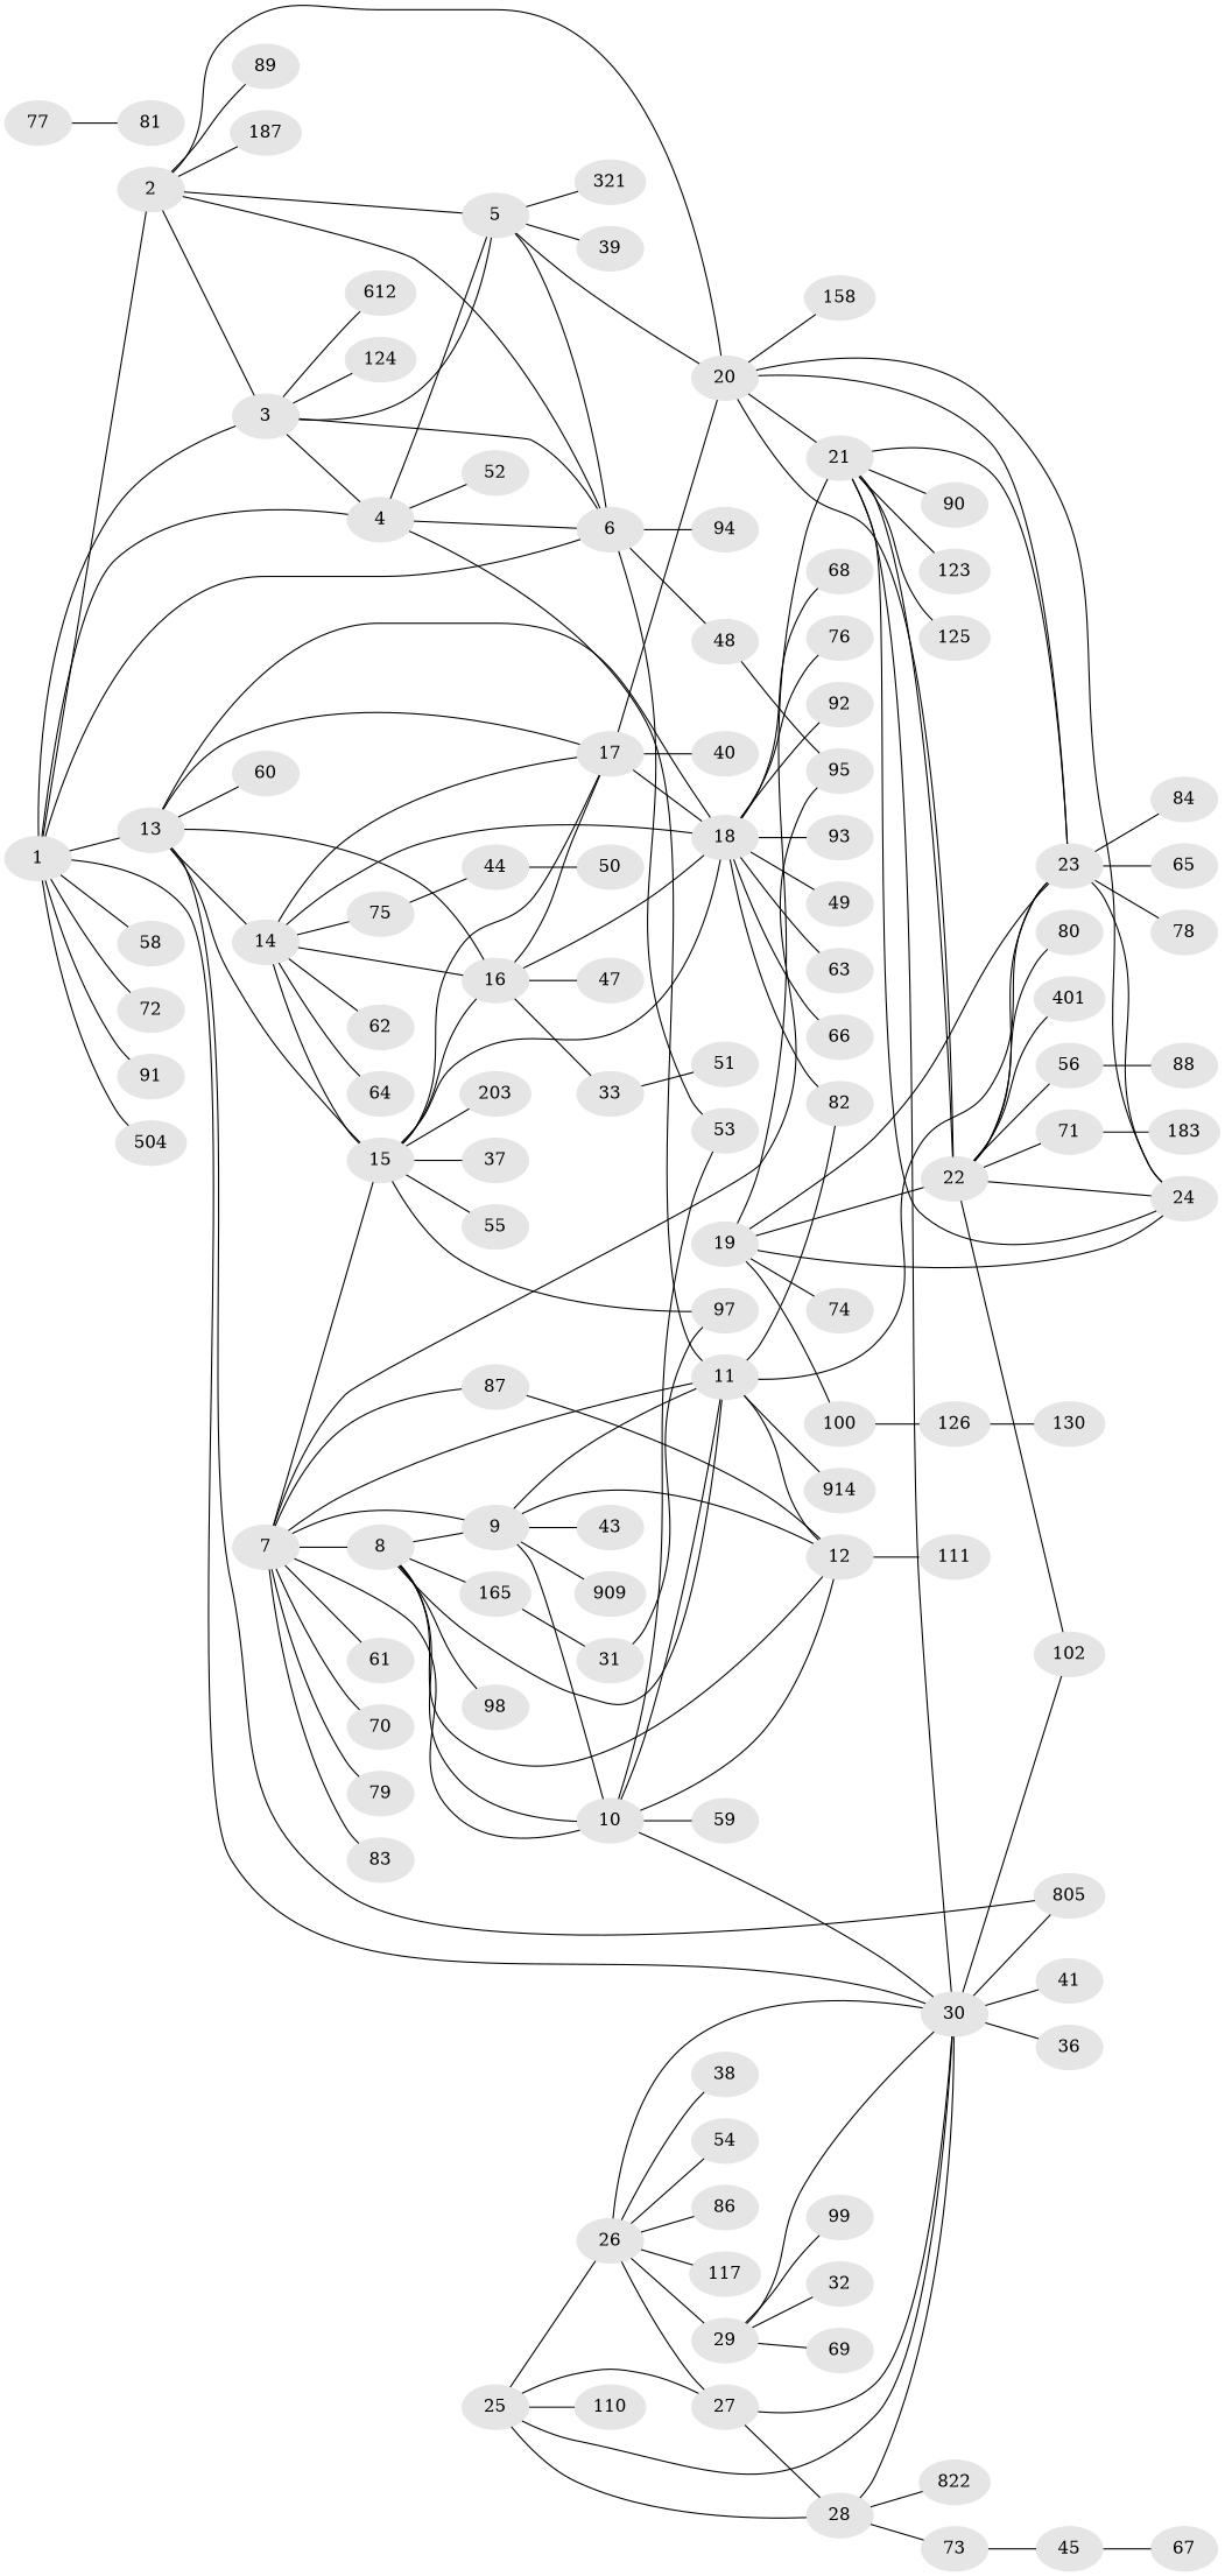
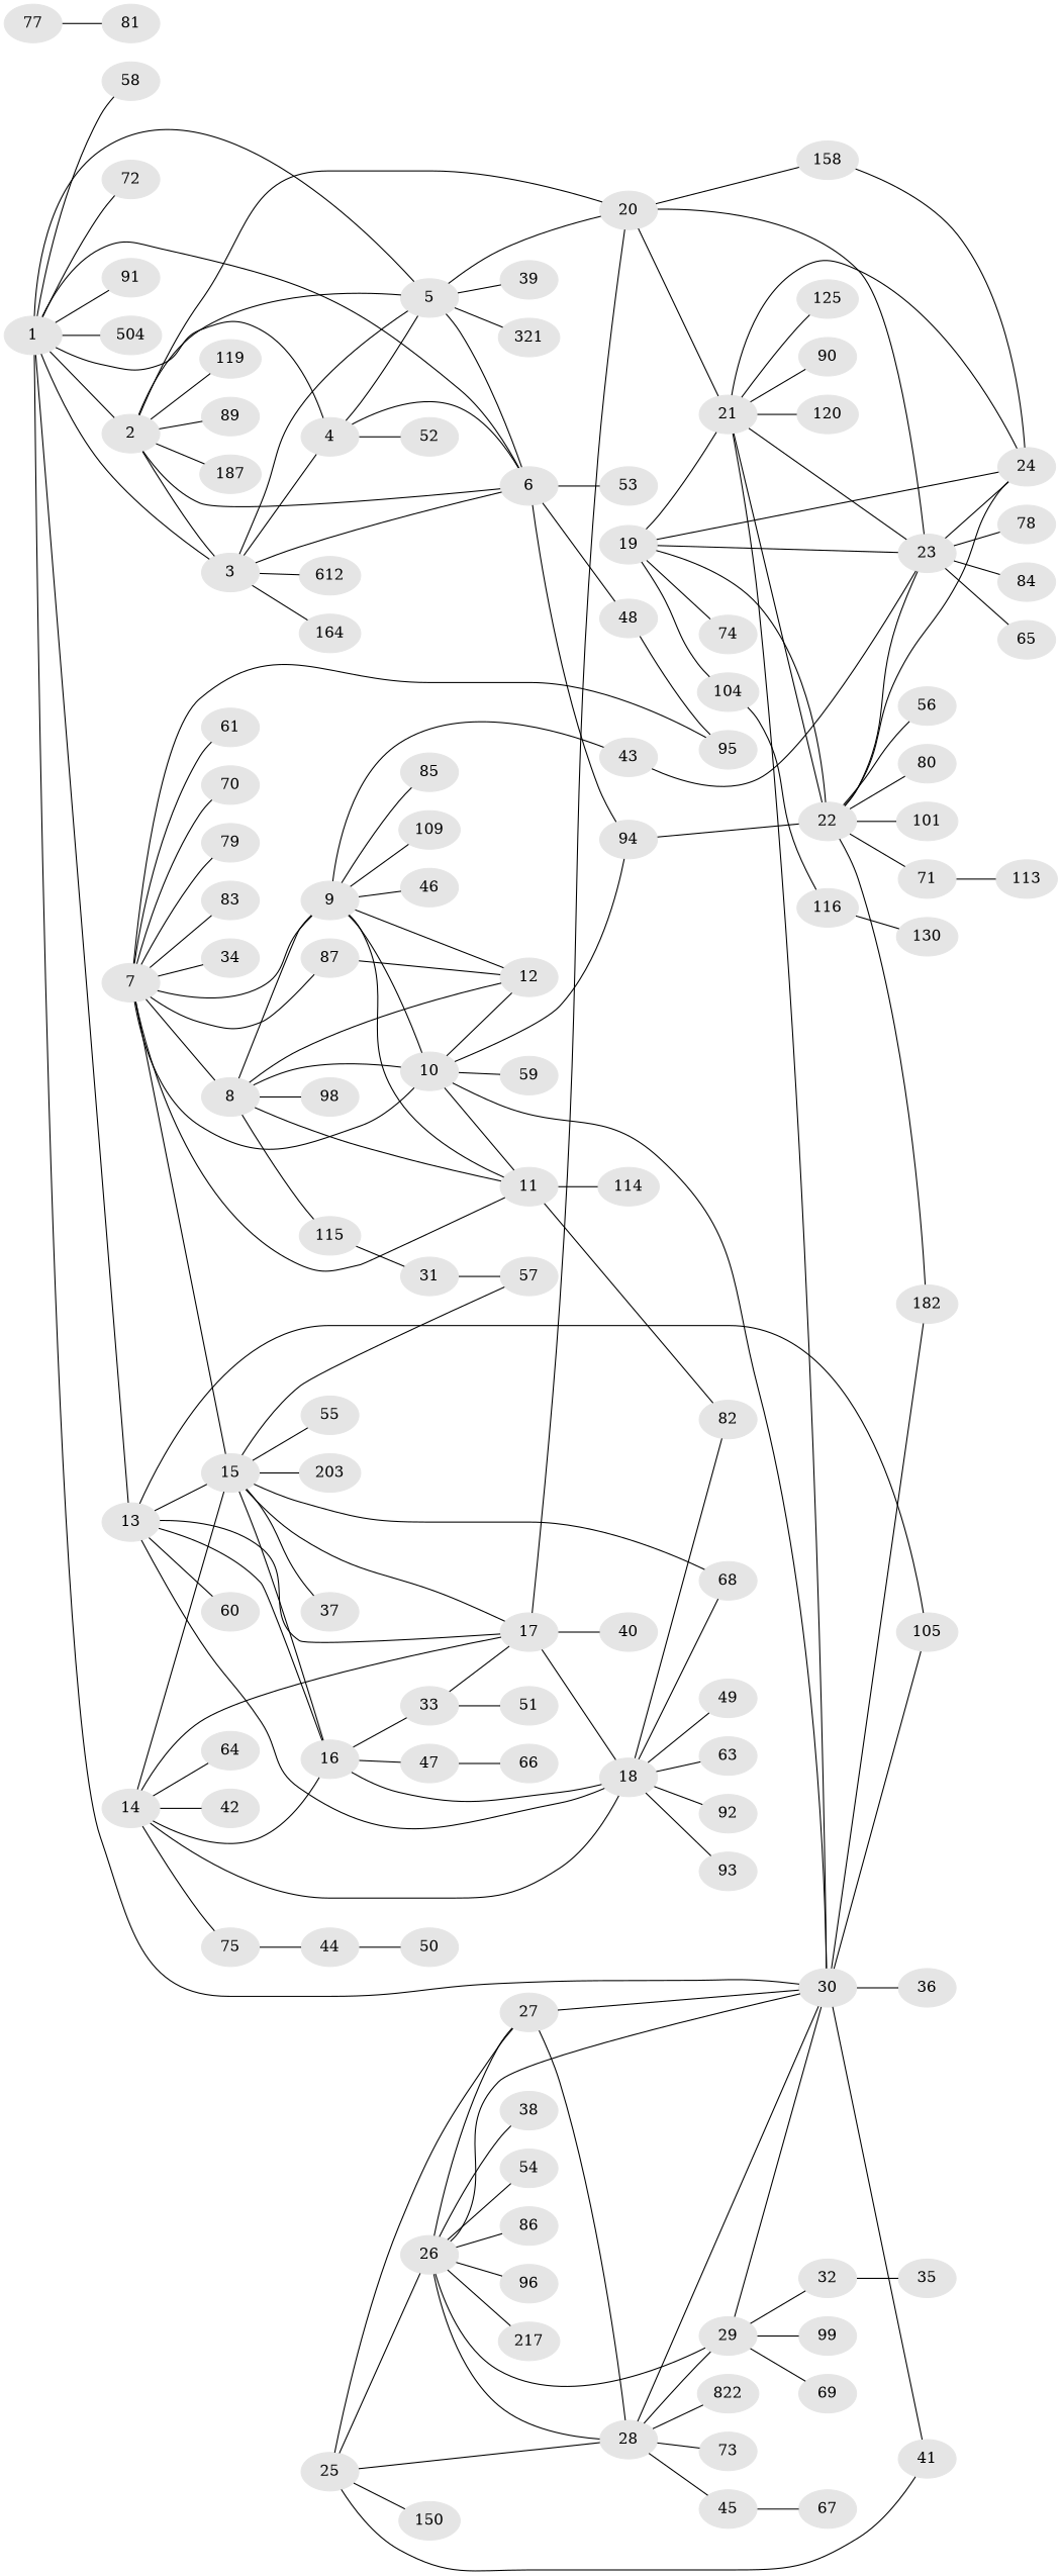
  graph {
    rankdir=LR
    node [color=gray90 style=filled]
    1
    2
    3
    4
    5
    6
    13
    30
    58
    72
    91
    n12 [label=504]
    20
    89
    n15 [label=187]
+   119
    n17 [label=612]
-   124
+   124 [label=164]
    11
    52
    39
    n22 [label=321]
    48
    53
    94
    15
    14
    16
    17
    18
    60
-   105 [label=805]
-   102
+   105
+   102 [label=182]
    36
    41
    23
    21
    22
    24
    n40 [label=158]
    12
    82
-   114 [label=914]
+   114
    95
    7
    8
    9
    10
+   34
    61
    70
    79
    83
    87
    98
-   115 [label=165]
+   115
    43
-   109 [label=909]
+   46
+   85
+   109
    59
-   111
    37
    55
-   57 [label=97]
+   57
    n66 [label=203]
    31
    65
    78
    84
-   62
+   62 [label=42]
    64
    75
    33
    47
    40
    49
    63
    66
    68
-   76
    92
    93
    44
    50
    29
    32
    69
    99
    51
    19
    74
-   100
+   100 [label=104]
    90
-   123
+   123 [label=120]
    125
    56
    71
    80
-   101 [label=401]
-   116 [label=126]
-   88
-   113 [label=183]
+   101
+   116
+   113
    77
    81
    25
    26
    27
    28
-   110
+   110 [label=150]
    38
    54
    86
-   117
+   96
+   117 [label=217]
    45
    73
    n118 [label=822]
    67
+   35
    n121 [label=130]
    1 -- 2
    1 -- 3
    1 -- 4
+   1 -- 5
    1 -- 6
    1 -- 13
    1 -- 30
    1 -- 58
    1 -- 72
    1 -- 91
    1 -- n12
    2 -- 3
    2 -- 5
    2 -- 6
    2 -- 20
    2 -- 89
    2 -- n15
+   2 -- 119
    3 -- 4
    3 -- 5
    3 -- 6
    3 -- n17
    3 -- 124
    4 -- 5
    4 -- 6
-   4 -- 11
    4 -- 52
    5 -- 6
    5 -- 20
    5 -- 39
    5 -- n22
    6 -- 48
    6 -- 53
    6 -- 94
    13 -- 15
-   13 -- 14
    13 -- 16
    13 -- 17
    13 -- 18
    13 -- 60
    13 -- 105
    30 -- 105
    30 -- 102
    30 -- 36
    30 -- 41
    20 -- 23
    20 -- 21
-   20 -- 22
-   20 -- 24
+   94 -- 22
+   n40 -- 24
    20 -- n40
-   11 -- 23
-   11 -- 12
+   43 -- 23
    11 -- 82
    11 -- 114
    48 -- 95
    15 -- 16
    15 -- 17
-   15 -- 18
+   15 -- 68
    15 -- 37
    15 -- 55
    15 -- 57
    15 -- n66
    14 -- 15
    14 -- 16
    14 -- 17
    14 -- 18
    14 -- 62
    14 -- 64
    14 -- 75
-   16 -- 17
+   33 -- 17
    16 -- 18
    16 -- 33
    16 -- 47
    17 -- 20
    17 -- 18
    17 -- 40
    18 -- 82
    18 -- 49
    18 -- 63
-   18 -- 66
+   47 -- 66
    18 -- 68
-   18 -- 76
    18 -- 92
    18 -- 93
    23 -- 24
    23 -- 65
    23 -- 78
    23 -- 84
    21 -- 30
    21 -- 23
    21 -- 22
    21 -- 24
    21 -- 90
    21 -- 123
    21 -- 125
    22 -- 102
    22 -- 23
    22 -- 24
    22 -- 56
    22 -- 71
    22 -- 80
    22 -- 101
-   12 -- 111
    7 -- 11
    7 -- 15
    7 -- 95
    7 -- 8
    7 -- 9
    7 -- 10
+   7 -- 34
    7 -- 61
    7 -- 70
    7 -- 79
    7 -- 83
    7 -- 87
    8 -- 11
    8 -- 12
    8 -- 9
    8 -- 10
    8 -- 98
    8 -- 115
    9 -- 11
    9 -- 12
    9 -- 10
    9 -- 43
+   9 -- 46
+   9 -- 85
    9 -- 109
    10 -- 30
    10 -- 11
-   10 -- 53
+   10 -- 94
    10 -- 12
    10 -- 59
    87 -- 12
    115 -- 31
    31 -- 57
    75 -- 44
    33 -- 51
    44 -- 50
    29 -- 30
    29 -- 32
    29 -- 69
    29 -- 99
+   32 -- 35
    19 -- 23
    19 -- 21
    19 -- 22
    19 -- 24
    19 -- 74
    19 -- 100
    100 -- 116
-   56 -- 88
    71 -- 113
    116 -- n121
    77 -- 81
-   25 -- 30
+   25 -- 41
    25 -- 26
    25 -- 27
    25 -- 28
    25 -- 110
    26 -- 30
    26 -- 29
    26 -- 27
+   26 -- 28
    26 -- 38
    26 -- 54
    26 -- 86
+   26 -- 96
    26 -- 117
    27 -- 30
    27 -- 28
    28 -- 30
-   73 -- 45
+   28 -- 29
+   28 -- 45
    28 -- 73
    28 -- n118
    45 -- 67
  }
